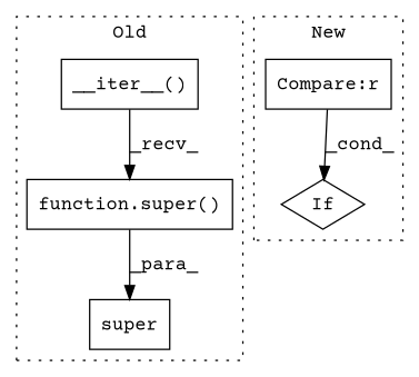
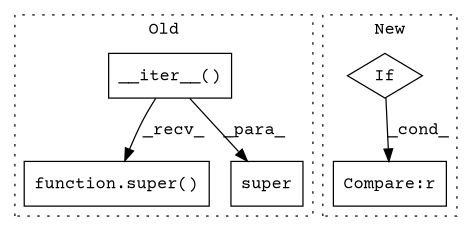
  digraph {
    fontname="Courier Prime"
    node [a=75 fontname="Courier Prime" l=7 s=6207 shape=box]
    edge [fontname="Courier Prime"]
    n1 [l=18 label="__iter__()"]
    n2 [label="function.super()"]
    n3 [a=93 label=super s=6200]
    n4 [a=96 l=0 label=If s=5940 shape=diamond]
    n5 [a=40 l=34 label="Compare:r" s=5940]
    subgraph cluster_1 {
      label=Old
      style=dotted
      n1
      n2
      n3
    }
    subgraph cluster_2 {
      label=New
      style=dotted
      n4
      n5
    }
    n1 -> n2 [label=_recv_]
-   n2 -> n3 [label=_para_]
-   n5 -> n4 [label=_cond_]
+   n1 -> n3 [label=_para_]
+   n4 -> n5 [label=_cond_]
  }
